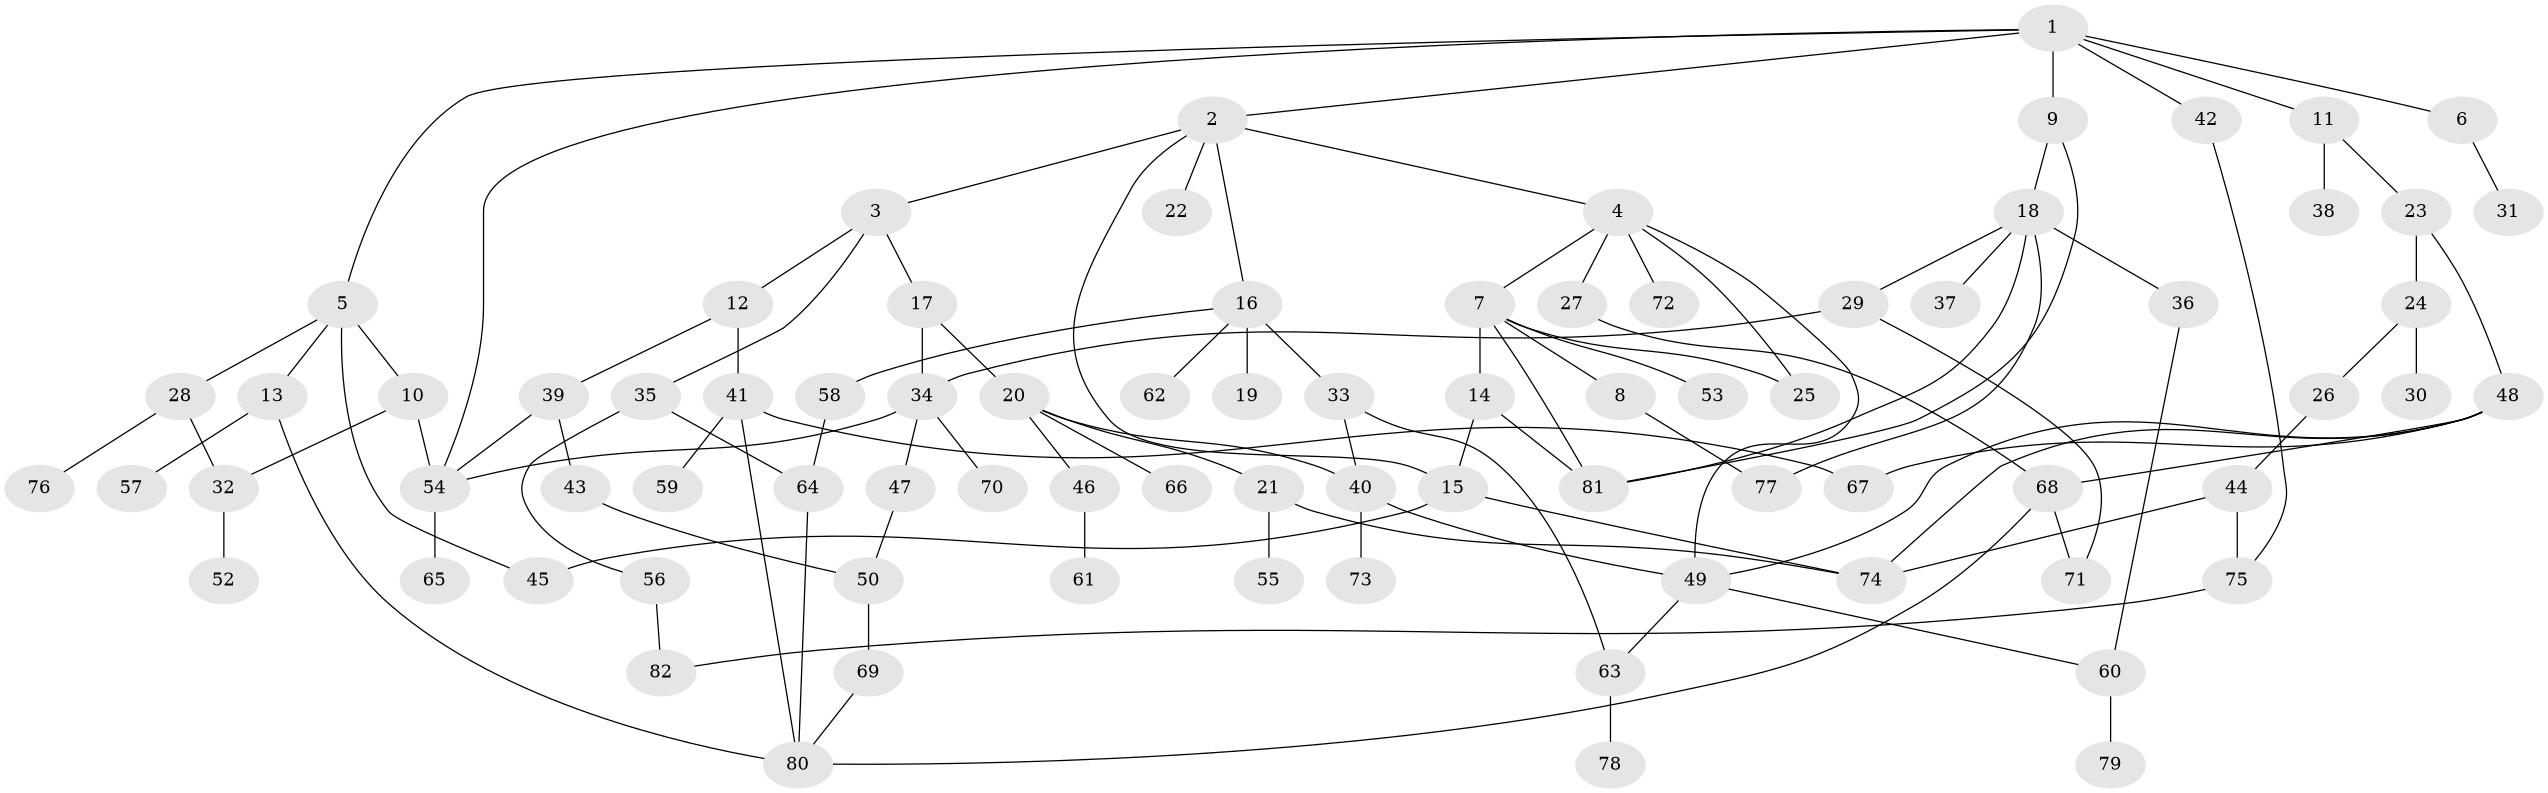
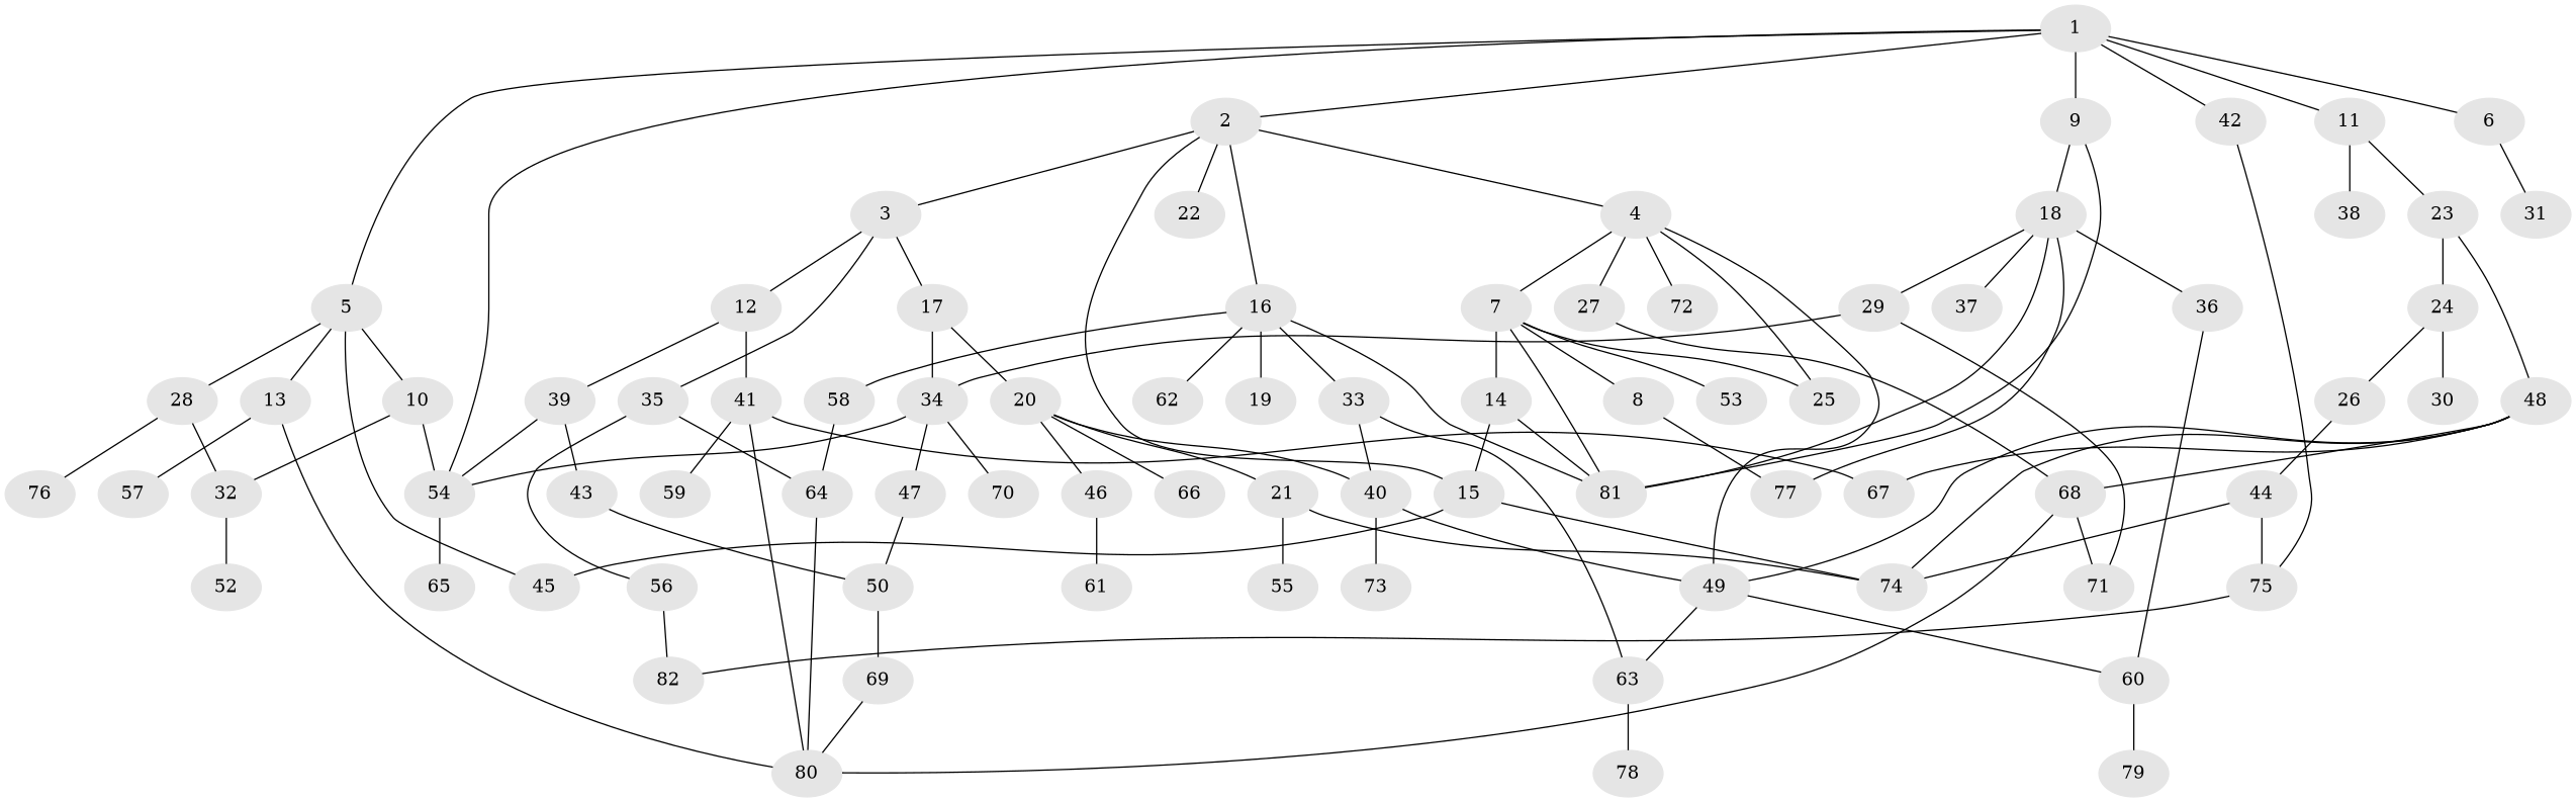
  graph {
    node [color=gray90 style=filled]
    1
    2
    5
    6
    9
    11
    42
    54
    3
    4
    15
    16
    22
    10
    13
    28
    45
    31
    81
    18
    23
    38
    75
    65
    12
    17
    35
    7
    25
    27
    49
    72
    74
    19
    33
    58
    62
    39
    41
    20
    34
    56
    64
    8
    14
    53
    68
    63
    60
    32
    57
    80
    76
    77
    29
    36
    37
    52
    24
    48
    43
    59
    67
    40
    21
    46
    66
    47
    70
    71
    55
    73
    61
    26
    30
    44
    78
    50
    82
    79
    69
    1 -- 2
    1 -- 5
    1 -- 6
    1 -- 9
    1 -- 11
    1 -- 42
    1 -- 54
    2 -- 3
    2 -- 4
    2 -- 15
    2 -- 16
    2 -- 22
    5 -- 10
    5 -- 13
    5 -- 28
    5 -- 45
    6 -- 31
    9 -- 81
    9 -- 18
    11 -- 23
    11 -- 38
    42 -- 75
    54 -- 65
    3 -- 12
    3 -- 17
    3 -- 35
    4 -- 7
    4 -- 25
    4 -- 27
    4 -- 49
    4 -- 72
    15 -- 45
    15 -- 74
+   16 -- 81
    16 -- 19
    16 -- 33
    16 -- 58
    16 -- 62
    10 -- 54
    10 -- 32
    13 -- 57
    13 -- 80
    28 -- 32
    28 -- 76
    18 -- 81
    18 -- 77
    18 -- 29
    18 -- 36
    18 -- 37
    23 -- 24
    23 -- 48
    75 -- 82
    12 -- 39
    12 -- 41
    17 -- 20
    17 -- 34
    35 -- 56
    35 -- 64
    7 -- 81
    7 -- 25
    7 -- 8
    7 -- 14
    7 -- 53
    27 -- 68
    49 -- 63
    49 -- 60
    33 -- 63
    33 -- 40
    58 -- 64
    39 -- 54
    39 -- 43
    41 -- 80
    41 -- 59
    41 -- 67
    20 -- 40
    20 -- 21
    20 -- 46
    20 -- 66
    34 -- 54
    34 -- 47
    34 -- 70
    56 -- 82
    64 -- 80
    8 -- 77
    14 -- 15
    14 -- 81
    68 -- 80
    68 -- 71
    63 -- 78
    60 -- 79
    32 -- 52
    29 -- 34
    29 -- 71
    36 -- 60
    24 -- 26
    24 -- 30
    48 -- 49
    48 -- 74
    48 -- 68
    48 -- 67
    43 -- 50
    40 -- 49
    40 -- 73
    21 -- 74
    21 -- 55
    46 -- 61
    47 -- 50
    26 -- 44
    44 -- 75
    44 -- 74
    50 -- 69
    69 -- 80
  }
